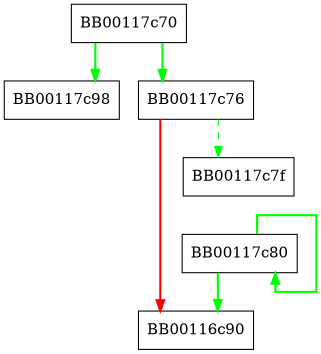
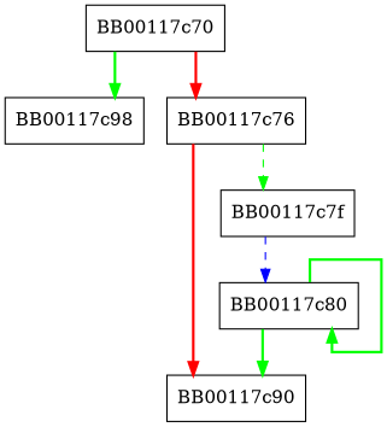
  digraph {
    splines=ortho
    node [shape=box]
    edge [color=green style=bold]
    BB00117c70
    BB00117c98
    BB00117c76
-   BB00117c90 [label=BB00116c90]
+   BB00117c90
    BB00117c7f
    BB00117c80
    BB00117c70 -> BB00117c98
-   BB00117c70 -> BB00117c76
+   BB00117c70 -> BB00117c76 [color=red]
    BB00117c76 -> BB00117c90 [color=red]
    BB00117c76 -> BB00117c7f [style=dashed]
+   BB00117c7f -> BB00117c80 [color=blue style=dashed]
    BB00117c80 -> BB00117c90
    BB00117c80 -> BB00117c80
  }
